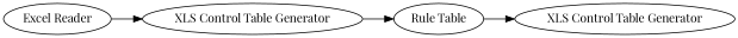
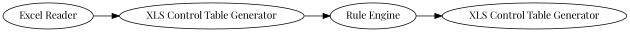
  digraph {
    rankdir=LR
    fontname="Playfair Display"
    node [fontname="Playfair Display"]
    edge [fontname="Playfair Display"]
    n1 [label="Excel Reader"]
    n2 [label="XLS Control Table Generator"]
-   n3 [label="Rule Table"]
+   n3 [label="Rule Engine"]
    n4 [label="XLS Control Table Generator"]
    n1 -> n2
    n2 -> n3
    n3 -> n4
  }
